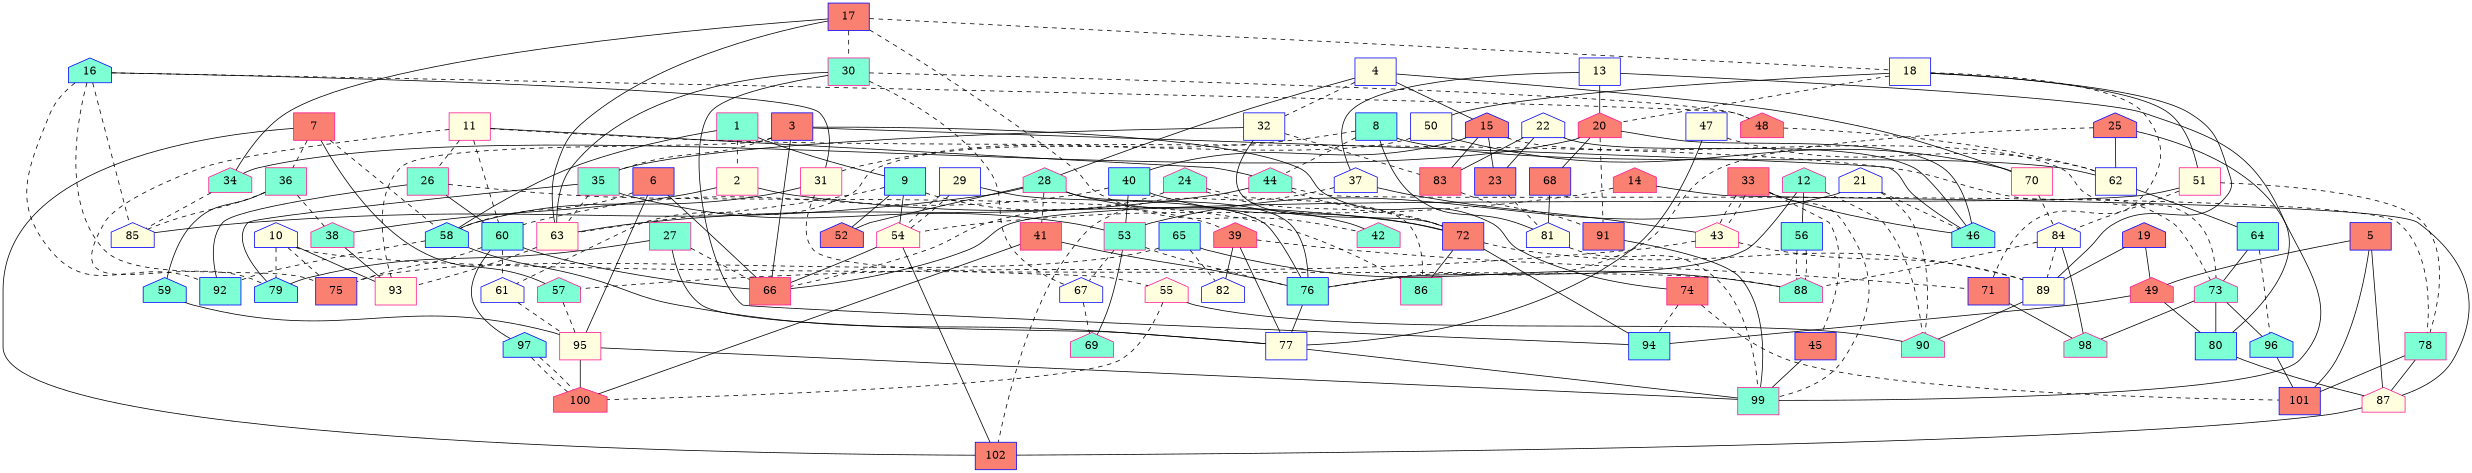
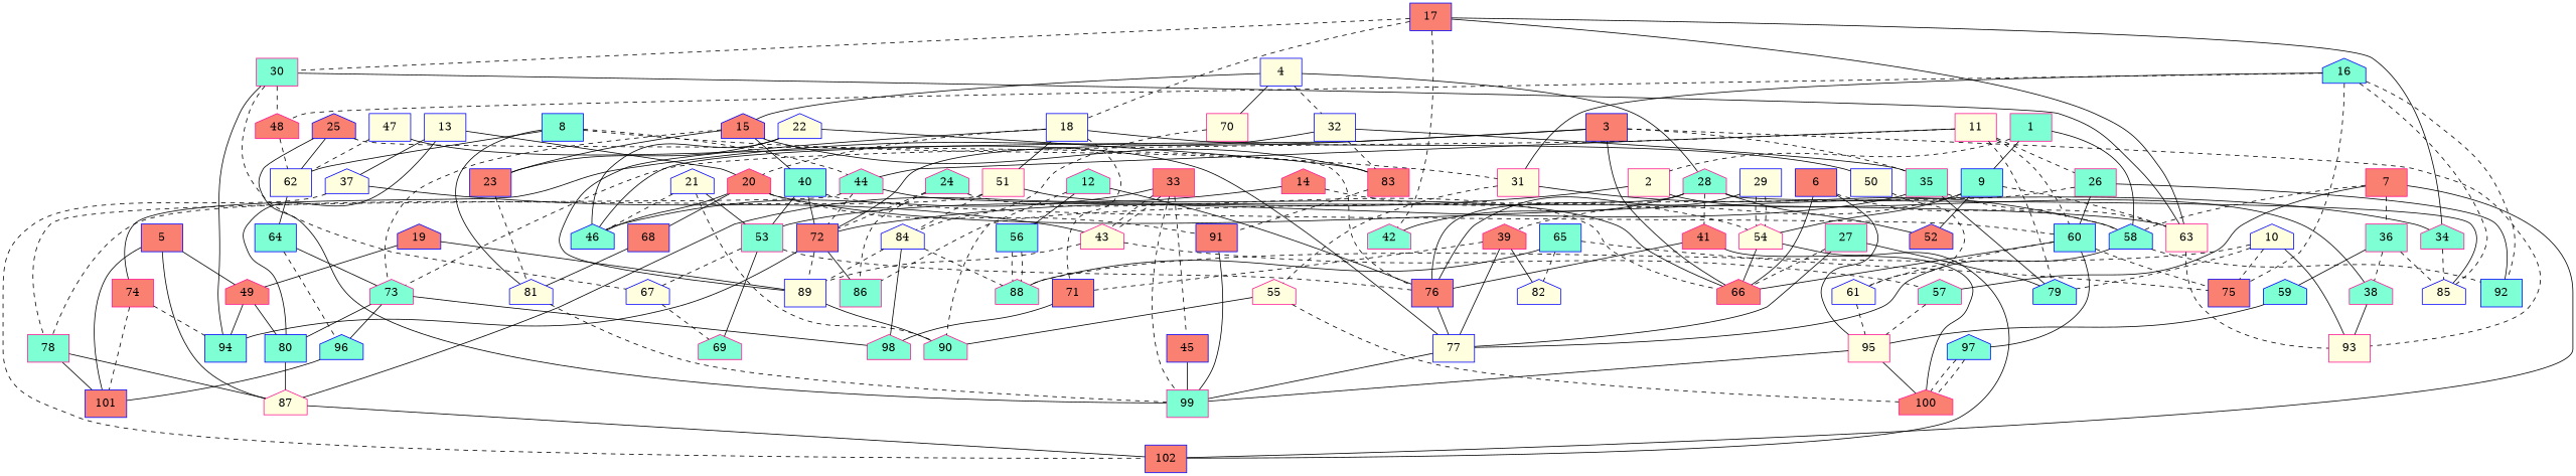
  graph {
    node [color=blue fillcolor=aquamarine shape=box style=filled]
    edge [style=solid]
    1 [color=deeppink]
    2 [color=deeppink fillcolor=lightyellow]
    9
    58 [shape=house]
    38 [color=deeppink shape=house]
    72 [fillcolor=salmon]
    39 [color=deeppink fillcolor=salmon shape=house]
    52 [fillcolor=salmon shape=house]
    54 [color=deeppink fillcolor=lightyellow shape=house]
    63 [color=deeppink fillcolor=lightyellow]
    92
    77 [fillcolor=lightyellow]
    93 [color=deeppink fillcolor=lightyellow]
    89 [fillcolor=lightyellow]
    86 [color=deeppink]
    94
    3 [fillcolor=salmon]
    35 [color=deeppink]
    46 [shape=house]
-   66 [color=deeppink fillcolor=salmon]
+   66 [color=deeppink fillcolor=salmon shape=house]
    74 [color=deeppink fillcolor=salmon]
    79 [shape=house]
    53 [color=deeppink]
    101 [fillcolor=salmon]
    4 [fillcolor=lightyellow]
    15 [fillcolor=salmon shape=house]
    28 [color=deeppink shape=house]
    32 [fillcolor=lightyellow]
    70 [color=deeppink fillcolor=lightyellow]
    73 [color=deeppink shape=house]
    23 [fillcolor=salmon]
    40
    83 [color=deeppink fillcolor=salmon]
-   76
+   76 [fillcolor=salmon]
    85 [fillcolor=lightyellow shape=house]
    42 [color=deeppink shape=house]
-   41 [color=deeppink fillcolor=salmon]
+   41 [color=deeppink fillcolor=salmon shape=house]
    84 [fillcolor=lightyellow shape=house]
    5 [fillcolor=salmon]
    49 [color=deeppink fillcolor=salmon shape=house]
    87 [color=deeppink fillcolor=lightyellow shape=house]
    80
    102 [fillcolor=salmon]
    6 [fillcolor=salmon]
    95 [color=deeppink fillcolor=lightyellow]
    99 [color=deeppink]
    100 [color=deeppink fillcolor=salmon shape=house]
    7 [color=deeppink fillcolor=salmon]
    36 [color=deeppink]
    57 [color=deeppink shape=house]
    59 [shape=house]
    31 [color=deeppink fillcolor=lightyellow]
    8
    44 [color=deeppink shape=house]
    62 [fillcolor=lightyellow]
    81 [fillcolor=lightyellow shape=house]
    55 [color=deeppink fillcolor=lightyellow shape=house]
    78 [color=deeppink]
    64
    71 [fillcolor=salmon]
    82 [fillcolor=lightyellow shape=house]
    10 [fillcolor=lightyellow shape=house]
    75 [fillcolor=salmon]
    88 [color=deeppink shape=house]
    11 [color=deeppink fillcolor=lightyellow]
    60
    26 [color=deeppink]
    61 [fillcolor=lightyellow shape=house]
    97 [shape=house]
    96 [shape=house]
    98 [color=deeppink shape=house]
    12 [color=deeppink shape=house]
    56
    90 [color=deeppink shape=house]
    13 [fillcolor=lightyellow]
    20 [color=deeppink fillcolor=salmon shape=house]
    37 [fillcolor=lightyellow shape=house]
    34 [color=deeppink shape=house]
    68 [fillcolor=salmon]
    91 [fillcolor=salmon]
    43 [color=deeppink fillcolor=lightyellow shape=house]
    14 [color=deeppink fillcolor=salmon shape=house]
    16 [shape=house]
    48 [color=deeppink fillcolor=salmon shape=house]
    17 [fillcolor=salmon]
    18 [fillcolor=lightyellow]
    30 [color=deeppink]
    50 [fillcolor=lightyellow]
    51 [color=deeppink fillcolor=lightyellow]
    67 [fillcolor=lightyellow shape=house]
    19 [fillcolor=salmon shape=house]
    21 [fillcolor=lightyellow shape=house]
    69 [color=deeppink shape=house]
    22 [fillcolor=lightyellow shape=house]
    24 [color=deeppink shape=house]
    25 [fillcolor=salmon shape=house]
    27 [color=deeppink]
    29 [fillcolor=lightyellow]
    33 [color=deeppink fillcolor=salmon]
    45 [fillcolor=salmon]
    47 [fillcolor=lightyellow]
    65
    1 -- 2 [style=dashed]
    1 -- 9
    1 -- 58
    2 -- 38
    2 -- 72
    9 -- 39 [style=dashed]
    9 -- 52
    9 -- 54
    9 -- 63 [style=dashed]
    58 -- 92 [style=dashed]
    58 -- 77
    38 -- 93
    72 -- 89 [style=dashed]
    72 -- 86
    72 -- 94
    39 -- 77
    39 -- 71 [style=dashed]
    39 -- 82
    54 -- 66
    54 -- 102
    63 -- 93 [style=dashed]
    77 -- 99
    89 -- 90
    3 -- 93 [style=dashed]
    3 -- 35 [style=dashed]
    3 -- 46
    3 -- 66
    3 -- 74
    35 -- 63 [style=dashed]
    35 -- 79
    35 -- 53
    74 -- 94 [style=dashed]
    74 -- 101 [style=dashed]
    53 -- 76 [style=dashed]
    53 -- 67 [style=dashed]
    53 -- 69
    4 -- 15
    4 -- 28
    4 -- 32 [style=dashed]
    4 -- 70
    15 -- 73 [style=dashed]
    15 -- 23
    15 -- 40
    15 -- 83
    28 -- 52
    28 -- 76
    28 -- 85
    28 -- 42
    28 -- 41 [style=dashed]
    32 -- 72
    32 -- 35
    32 -- 83 [style=dashed]
    70 -- 84 [style=dashed]
    73 -- 80
    73 -- 96
    73 -- 98
    23 -- 81 [style=dashed]
    40 -- 72
    40 -- 53
    40 -- 60 [style=dashed]
    83 -- 91 [style=dashed]
    76 -- 77
    41 -- 76
    41 -- 100
    84 -- 89 [style=dashed]
    84 -- 88 [style=dashed]
    84 -- 98
    5 -- 101
    5 -- 49
    5 -- 87
    49 -- 94
    49 -- 80
    87 -- 102
    80 -- 87
    6 -- 58 [style=dashed]
    6 -- 66
    6 -- 95
    95 -- 99
    95 -- 100
    7 -- 58 [style=dashed]
    7 -- 102
    7 -- 36 [style=dashed]
    7 -- 57
    36 -- 38 [style=dashed]
    36 -- 85 [style=dashed]
    36 -- 59
    57 -- 95 [style=dashed]
    59 -- 95
    31 -- 58
    31 -- 55 [style=dashed]
    8 -- 31 [style=dashed]
    8 -- 44 [style=dashed]
    8 -- 62
    8 -- 81
    44 -- 72 [style=dashed]
    44 -- 63
    44 -- 78 [style=dashed]
    62 -- 64
    81 -- 99 [style=dashed]
    55 -- 100 [style=dashed]
    55 -- 90
    78 -- 101
    78 -- 87
    64 -- 73
    64 -- 96 [style=dashed]
    71 -- 98
    10 -- 93
    10 -- 79 [style=dashed]
    10 -- 75 [style=dashed]
    10 -- 88 [style=dashed]
    11 -- 79 [style=dashed]
    11 -- 73 [style=dashed]
    11 -- 44
    11 -- 60 [style=dashed]
    11 -- 26 [style=dashed]
    60 -- 66
    60 -- 75 [style=dashed]
    60 -- 61 [style=dashed]
    60 -- 97
    26 -- 92
    26 -- 86 [style=dashed]
    26 -- 60
    61 -- 95 [style=dashed]
    97 -- 100 [style=dashed]
    97 -- 100 [style=dashed]
    96 -- 101
    12 -- 76
    12 -- 56
    12 -- 90 [style=dashed]
    56 -- 88 [style=dashed]
    56 -- 88 [style=dashed]
    13 -- 80
    13 -- 20
    13 -- 37
    20 -- 46
    20 -- 34
    20 -- 68
    20 -- 91 [style=dashed]
    37 -- 102 [style=dashed]
    37 -- 43
    34 -- 85 [style=dashed]
    68 -- 81
    91 -- 99
    43 -- 89 [style=dashed]
    43 -- 57 [style=dashed]
    14 -- 54 [style=dashed]
    14 -- 87
    16 -- 92 [style=dashed]
    16 -- 85 [style=dashed]
    16 -- 31
    16 -- 75 [style=dashed]
    16 -- 48 [style=dashed]
    48 -- 62 [style=dashed]
    17 -- 63
    17 -- 42 [style=dashed]
    17 -- 34
    17 -- 18 [style=dashed]
    17 -- 30 [style=dashed]
    18 -- 89
    18 -- 71 [style=dashed]
    18 -- 20 [style=dashed]
    18 -- 50
    18 -- 51
    30 -- 63
    30 -- 94
    30 -- 48 [style=dashed]
    30 -- 67 [style=dashed]
-   50 -- 70
    50 -- 61 [style=dashed]
    51 -- 66
    51 -- 84 [style=dashed]
    51 -- 78 [style=dashed]
    67 -- 69 [style=dashed]
    19 -- 89
    19 -- 49
    21 -- 46 [style=dashed]
    21 -- 53
    21 -- 90 [style=dashed]
    22 -- 46
    22 -- 23
    22 -- 83
    24 -- 72 [style=dashed]
    24 -- 86 [style=dashed]
    24 -- 66 [style=dashed]
    25 -- 76 [style=dashed]
    25 -- 99
    25 -- 62
    27 -- 77
    27 -- 66 [style=dashed]
    27 -- 79
    29 -- 54 [style=dashed]
    29 -- 54 [style=dashed]
    29 -- 76
    33 -- 46
    33 -- 99 [style=dashed]
    33 -- 43 [style=dashed]
    33 -- 43 [style=dashed]
    33 -- 45 [style=dashed]
    45 -- 99
    47 -- 77
    47 -- 62 [style=dashed]
    65 -- 82 [style=dashed]
    65 -- 75 [style=dashed]
    65 -- 88
  }
